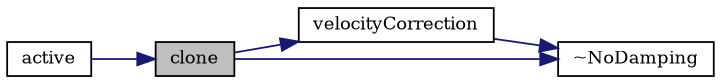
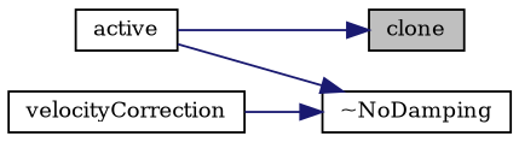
  digraph {
    fontname="DejaVu Serif"
    rankdir=LR
    node [color=black fontname="DejaVu Serif" fontsize=10 shape=record]
    edge [color=midnightblue fontname="DejaVu Serif" fontsize=10 labelfontname=Helvetica labelfontsize=10 style=solid]
    n1 [fillcolor=grey75 fontcolor=black height=0.2 label=clone style=filled width=0.4]
    n2 [height=0.2 label=velocityCorrection width=0.4]
    n3 [height=0.2 label="~NoDamping" width=0.4]
    n4 [height=0.2 label=active width=0.4]
-   n1 -> n2
-   n1 -> n3
+   n4 -> n3
    n2 -> n3
    n4 -> n1
  }
